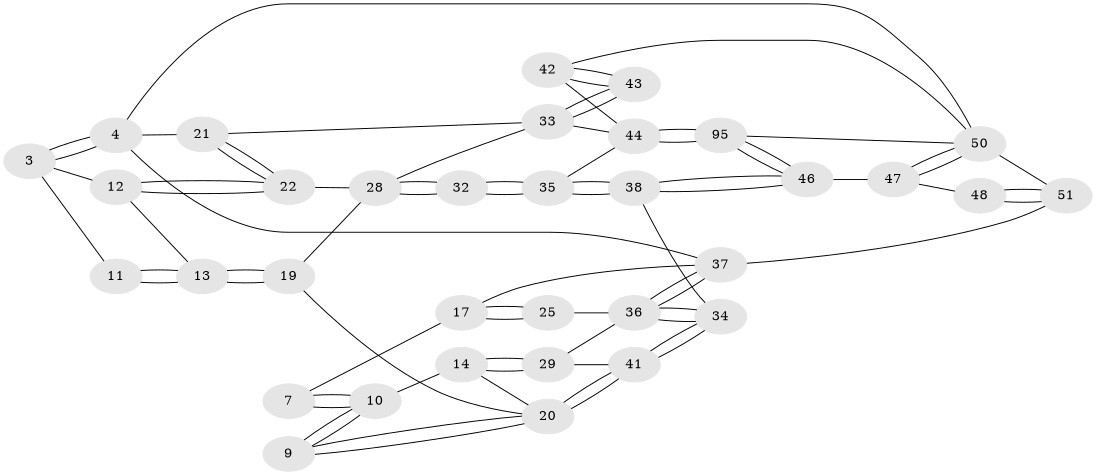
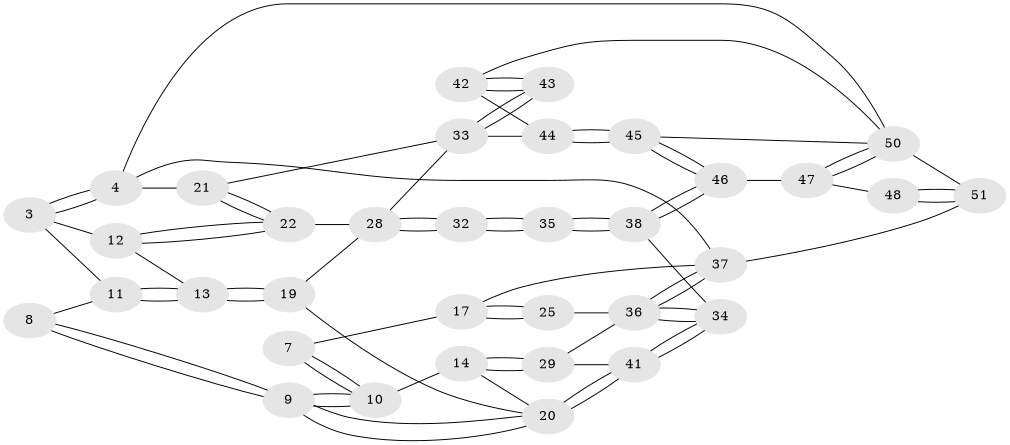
  graph {
    rankdir=LR
    node [color=gray90 style=filled]
    3
    4
    11 [super="+2+1"]
    12
    21
    37 [super="+18"]
    50 [super="+49"]
    13
    22
    33 [super="+27"]
    51 [super="+40"]
    7
    10
    17 [super="+16+15"]
    14
    25
+   8
    9
    20
    n20 [label=41]
    29
    19
    28 [super="+24"]
    36 [super="+30"]
    32
    n26 [label=34]
    43
    44 [super="+34"]
    35
    38
-   45 [label=95]
+   45
    46
    47
    42
    48
    3 -- 4
    3 -- 4
    3 -- 11
    3 -- 12
    4 -- 21
    4 -- 37
    4 -- 50
    11 -- 13
    11 -- 13
    12 -- 13
    12 -- 22
    12 -- 22
    21 -- 22
    21 -- 22
    21 -- 33
    37 -- 51 [weight=2]
    50 -- 51 [weight=2]
    13 -- 19
    13 -- 19
    22 -- 28
    33 -- 43 [weight=2]
    33 -- 43
    33 -- 44
    7 -- 10
    7 -- 10
    7 -- 17
    10 -- 14
    17 -- 37 [weight=2]
    17 -- 25 [weight=2]
    17 -- 25
    14 -- 20
    14 -- 29
    14 -- 29
    25 -- 36
+   8 -- 11 [weight=2]
+   8 -- 9
+   8 -- 9
    9 -- 10
    9 -- 10
    9 -- 20
    9 -- 20
    20 -- n20
    20 -- n20
    n20 -- n26
    n20 -- n26
    29 -- n20
    29 -- 36
    19 -- 20
    19 -- 28
    28 -- 33
    28 -- 32 [weight=2]
    28 -- 32
    36 -- 37
    36 -- 37
    36 -- n26
    36 -- n26
    32 -- 35
    32 -- 35
    44 -- 45
    44 -- 45
-   35 -- 44
    35 -- 38
    35 -- 38
    38 -- n26
    38 -- 46
    38 -- 46
    45 -- 50
    45 -- 46
    45 -- 46
    46 -- 47
    47 -- 50
    47 -- 50
    47 -- 48
    42 -- 50
    42 -- 43
    42 -- 43
    42 -- 44
    48 -- 51 [weight=2]
    48 -- 51
  }
